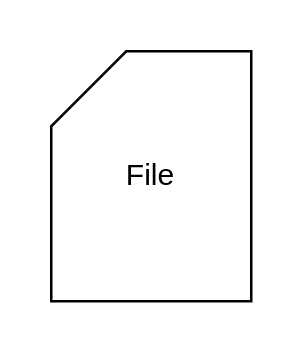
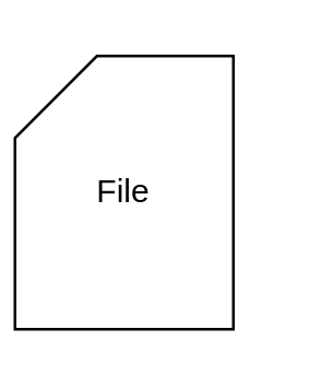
  <mxCell id="0" />
  <mxCell id="1" parent="0" />
- <mxCell id="2" value="File" style="shape=card;whiteSpace=wrap;html=1;" vertex="1" parent="1"><mxGeometry x="20" y="20" width="80" height="100" as="geometry" /></mxCell>
+ <mxCell id="2" value="File" style="shape=card;whiteSpace=wrap;html=1;" vertex="1" parent="1"><mxGeometry x="5" y="20" width="80" height="100" as="geometry" /></mxCell>
